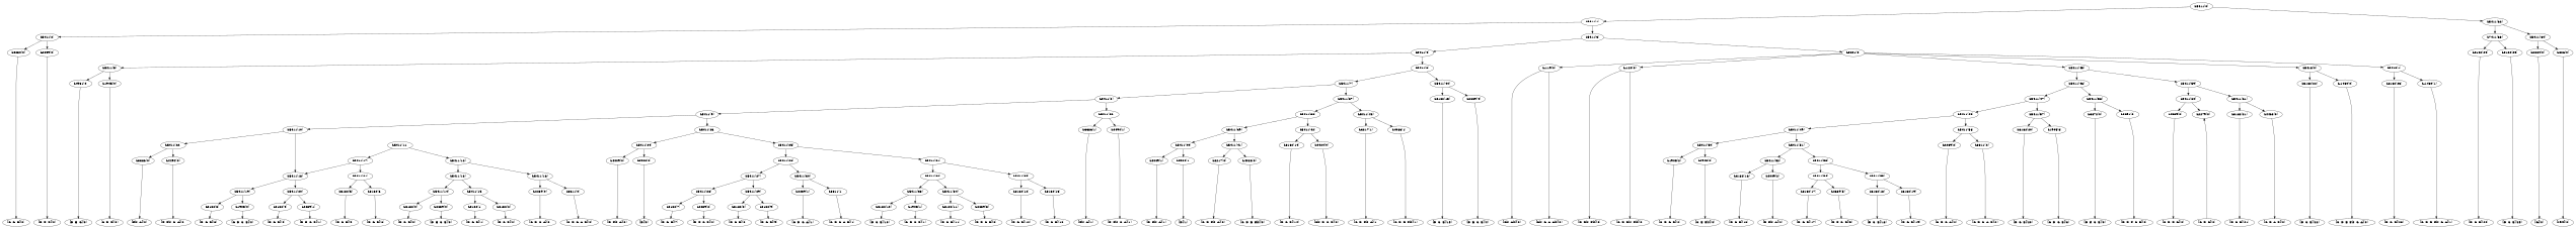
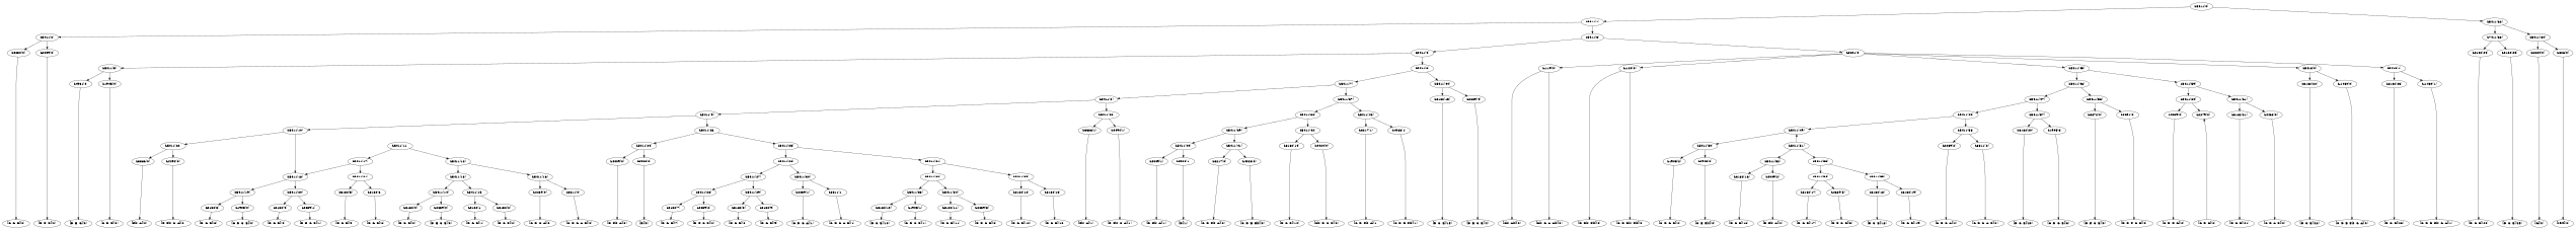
  digraph {
    "L5411(0)"
    "L5411(1)"
    "L5411(62)"
    "L5411(2)"
    "L5411(3)"
    n6 [label="L7411(63)"]
    "L5411(64)"
    "L4230(0)"
    "L2859(0)"
    "L5411(4)"
    "L5201(0)"
    "L3182(24)"
    "L3182(25)"
    "L2884(0)"
    "L826(0)"
    "L5411(5)"
    "L5411(6)"
    "L-119(0)"
    "L-120(0)"
    "L5411(45)"
    "L5418(0)"
    "L5418(1)"
    "L4931(0)"
    "L1945(0)"
    "L5411(7)"
    "L5411(44)"
    "L5411(46)"
    "L5411(59)"
    "L3182(22)"
    "L-1480(0)"
    "L3182(23)"
    "L-1480(1)"
    "L5411(8)"
    "L5411(37)"
    "L3182(15)"
    "L2639(4)"
    "L5411(47)"
    "L5411(58)"
    "L5411(60)"
    "L5411(61)"
    "L5411(9)"
    "L5411(36)"
    "L5411(38)"
    "L5411(43)"
    "L5411(48)"
    "L5411(57)"
    "L3872(0)"
    "L3691(0)"
    "L4339(0)"
    "L2279(0)"
    "L3182(21)"
    "L4463(0)"
    "L5411(10)"
    "L5411(23)"
    "L3386(1)"
    "L4494(1)"
    "L5411(39)"
    "L5411(42)"
    "L3217(1)"
    "L4086(1)"
    "L5411(49)"
    "L5411(56)"
    "L3182(20)"
    "L1905(3)"
    "L5411(11)"
    "L5411(22)"
    "L5411(24)"
    "L5411(25)"
    "L5411(40)"
    "L5411(41)"
    "L3182(14)"
    "L4424(0)"
    "L5411(50)"
    "L5411(51)"
    "L2239(2)"
    "L3311(2)"
    "L5411(12)"
    "L5411(17)"
    "L3386(0)"
    "L4494(0)"
    "L4009(0)"
    "L3538(0)"
    "L5411(26)"
    "L5411(31)"
    "L4009(1)"
    "L3538(1)"
    "L3217(0)"
    "L4086(0)"
    "L1905(2)"
    "L2948(0)"
    "L5411(52)"
    "L5411(53)"
    "L5411(13)"
    "L5411(16)"
    "L5411(18)"
    "L5411(21)"
    "L5411(27)"
    "L5411(30)"
    "L5411(32)"
    "L5411(35)"
    "L3182(16)"
    "L4009(2)"
    "L5411(54)"
    "L5411(55)"
    "L5411(14)"
    "L5411(15)"
    "L2239(0)"
    "L3311(0)"
    "L5411(19)"
    "L5411(20)"
    "L3182(5)"
    "L3182(6)"
    "L5411(28)"
    "L5411(29)"
    "L2239(1)"
    "L3311(1)"
    "L5411(33)"
    "L5411(34)"
    "L3182(12)"
    "L3182(13)"
    "L3182(17)"
    "L2639(5)"
    "L3182(18)"
    "L3182(19)"
    "L3182(0)"
    "L2639(0)"
    "L3182(1)"
    n128 [label="L3132(2)"]
    "L3182(3)"
    "L1905(0)"
    "L3182(4)"
    "L2639(1)"
    "L3182(7)"
    "L2639(2)"
    "L3182(8)"
    "L3182(9)"
    "L3182(10)"
    "L1905(1)"
    "L3182(11)"
    "L2639(3)"
    "[C  G  B](0)"
    "[D  E  B](0)"
    "[D  E  G](0)"
    "[C  D  B](0)"
    "[D  G  B](0)"
    "[D  E  G  B](0)"
    "[D  G  B](1)"
    "[D  G  B](2)"
    "[C  D  G  A](0)"
    "[C  D  G  A  B](0)"
    "[D  G  B](3)"
    "[C  D  G  B](0)"
    "[D  G  B](4)"
    "[D  E  G  B](1)"
    "[D  G  B](5)"
    "[D  G  B](6)"
    "[Fis  A](0)"
    "[E  Fis  G  A](0)"
    "[D  Fis  A](0)"
    "[D](0)"
    "[D  G  B](7)"
    "[D  E  G  B](2)"
    "[D  G  B](8)"
    "[D  G  B](9)"
    "[C  D  G  A](1)"
    "[C  D  G  A  B](1)"
    "[D  G  B](10)"
    "[C  D  G  B](1)"
    "[D  G  B](11)"
    "[D  E  G  B](3)"
    "[D  G  B](12)"
    "[D  G  B](13)"
    "[Fis  A](1)"
    "[E  Fis  G  A](1)"
    "[D  Fis  A](1)"
    "[D](1)"
    "[C  D  Fis  A](0)"
    "[C  D  E  Fis](0)"
    "[D  G  B](14)"
    "[Cis  D  G  B](0)"
    "[C  D  Fis  A](1)"
    "[C  D  E  Fis](1)"
    "[D  G  B](15)"
    "[D  E  G  B](4)"
    "[Cis  Ais](0)"
    "[Cis  G  A  Ais](0)"
    "[D  Dis  Fis](0)"
    "[C  D  Dis  Fis](0)"
    "[C  D  G  B](2)"
    "[C  E  Fis](0)"
    "[D  G  B](16)"
    "[D  Fis  A](2)"
    "[D  G  B](17)"
    "[D  E  G  B](5)"
    "[D  G  B](18)"
    "[D  G  B](19)"
    "[C  D  G  A](2)"
    "[C  D  G  A  B](2)"
    "[D  G  B](20)"
    "[C  D  G  B](3)"
    "[D  F  G  B](0)"
    "[D  E  F  G  B](0)"
    "[C  D  E  G](0)"
    "[C  E  G](0)"
    "[D  G  B](21)"
    "[C  D  A  B](0)"
    "[D  G  B](22)"
    "[C  D  E  Fis  G  A](0)"
    "[D  G  B](23)"
    "[C  D  E  Fis  G  A](1)"
    "[D  G  B](24)"
    "[D  G  B](25)"
    "[G](0)"
    "[rest](0)"
    subgraph sub_1 {
      rank=min
      "L5411(0)"
    }
    subgraph sub_2 {
      rank=same
      "L5411(1)"
      "L5411(62)"
    }
    subgraph sub_3 {
      rank=same
      "L5411(2)"
      "L5411(3)"
      n6
      "L5411(64)"
    }
    subgraph sub_4 {
      rank=same
      "L4230(0)"
      "L2859(0)"
      "L5411(4)"
      "L5201(0)"
      "L3182(24)"
      "L3182(25)"
      "L2884(0)"
      "L826(0)"
    }
    subgraph sub_5 {
      rank=same
      "L5411(5)"
      "L5411(6)"
      "L-119(0)"
      "L-120(0)"
      "L5411(45)"
      "L5418(0)"
      "L5418(1)"
    }
    subgraph sub_6 {
      rank=same
      "L4931(0)"
      "L1945(0)"
      "L5411(7)"
      "L5411(44)"
      "L5411(46)"
      "L5411(59)"
      "L3182(22)"
      "L-1480(0)"
      "L3182(23)"
      "L-1480(1)"
    }
    subgraph sub_7 {
      rank=same
      "L5411(8)"
      "L5411(37)"
      "L3182(15)"
      "L2639(4)"
      "L5411(47)"
      "L5411(58)"
      "L5411(60)"
      "L5411(61)"
    }
    subgraph sub_8 {
      rank=same
      "L5411(9)"
      "L5411(36)"
      "L5411(38)"
      "L5411(43)"
      "L5411(48)"
      "L5411(57)"
      "L3872(0)"
      "L3691(0)"
      "L4339(0)"
      "L2279(0)"
      "L3182(21)"
      "L4463(0)"
    }
    subgraph sub_9 {
      rank=same
      "L5411(10)"
      "L5411(23)"
      "L3386(1)"
      "L4494(1)"
      "L5411(39)"
      "L5411(42)"
      "L3217(1)"
      "L4086(1)"
      "L5411(49)"
      "L5411(56)"
      "L3182(20)"
      "L1905(3)"
    }
    subgraph sub_10 {
      rank=same
      "L5411(11)"
      "L5411(22)"
      "L5411(24)"
      "L5411(25)"
      "L5411(40)"
      "L5411(41)"
      "L3182(14)"
      "L4424(0)"
      "L5411(50)"
      "L5411(51)"
      "L2239(2)"
      "L3311(2)"
    }
    subgraph sub_11 {
      rank=same
      "L5411(12)"
      "L5411(17)"
      "L3386(0)"
      "L4494(0)"
      "L4009(0)"
      "L3538(0)"
      "L5411(26)"
      "L5411(31)"
      "L4009(1)"
      "L3538(1)"
      "L3217(0)"
      "L4086(0)"
      "L1905(2)"
      "L2948(0)"
      "L5411(52)"
      "L5411(53)"
    }
    subgraph sub_12 {
      rank=same
      "L5411(13)"
      "L5411(16)"
      "L5411(18)"
      "L5411(21)"
      "L5411(27)"
      "L5411(30)"
      "L5411(32)"
      "L5411(35)"
      "L3182(16)"
      "L4009(2)"
      "L5411(54)"
      "L5411(55)"
    }
    subgraph sub_13 {
      rank=same
      "L5411(14)"
      "L5411(15)"
      "L2239(0)"
      "L3311(0)"
      "L5411(19)"
      "L5411(20)"
      "L3182(5)"
      "L3182(6)"
      "L5411(28)"
      "L5411(29)"
      "L2239(1)"
      "L3311(1)"
      "L5411(33)"
      "L5411(34)"
      "L3182(12)"
      "L3182(13)"
      "L3182(17)"
      "L2639(5)"
      "L3182(18)"
      "L3182(19)"
    }
    subgraph sub_14 {
      rank=same
      "L3182(0)"
      "L2639(0)"
      "L3182(1)"
      n128
      "L3182(3)"
      "L1905(0)"
      "L3182(4)"
      "L2639(1)"
      "L3182(7)"
      "L2639(2)"
      "L3182(8)"
      "L3182(9)"
      "L3182(10)"
      "L1905(1)"
      "L3182(11)"
      "L2639(3)"
    }
    subgraph sub_15 {
      rank=max
      "[C  G  B](0)"
      "[D  E  B](0)"
      "[D  E  G](0)"
      "[C  D  B](0)"
      "[D  G  B](0)"
      "[D  E  G  B](0)"
      "[D  G  B](1)"
      "[D  G  B](2)"
      "[C  D  G  A](0)"
      "[C  D  G  A  B](0)"
      "[D  G  B](3)"
      "[C  D  G  B](0)"
      "[D  G  B](4)"
      "[D  E  G  B](1)"
      "[D  G  B](5)"
      "[D  G  B](6)"
      "[Fis  A](0)"
      "[E  Fis  G  A](0)"
      "[D  Fis  A](0)"
      "[D](0)"
      "[D  G  B](7)"
      "[D  E  G  B](2)"
      "[D  G  B](8)"
      "[D  G  B](9)"
      "[C  D  G  A](1)"
      "[C  D  G  A  B](1)"
      "[D  G  B](10)"
      "[C  D  G  B](1)"
      "[D  G  B](11)"
      "[D  E  G  B](3)"
      "[D  G  B](12)"
      "[D  G  B](13)"
      "[Fis  A](1)"
      "[E  Fis  G  A](1)"
      "[D  Fis  A](1)"
      "[D](1)"
      "[C  D  Fis  A](0)"
      "[C  D  E  Fis](0)"
      "[D  G  B](14)"
      "[Cis  D  G  B](0)"
      "[C  D  Fis  A](1)"
      "[C  D  E  Fis](1)"
      "[D  G  B](15)"
      "[D  E  G  B](4)"
      "[Cis  Ais](0)"
      "[Cis  G  A  Ais](0)"
      "[D  Dis  Fis](0)"
      "[C  D  Dis  Fis](0)"
      "[C  D  G  B](2)"
      "[C  E  Fis](0)"
      "[D  G  B](16)"
      "[D  Fis  A](2)"
      "[D  G  B](17)"
      "[D  E  G  B](5)"
      "[D  G  B](18)"
      "[D  G  B](19)"
      "[C  D  G  A](2)"
      "[C  D  G  A  B](2)"
      "[D  G  B](20)"
      "[C  D  G  B](3)"
      "[D  F  G  B](0)"
      "[D  E  F  G  B](0)"
      "[C  D  E  G](0)"
      "[C  E  G](0)"
      "[D  G  B](21)"
      "[C  D  A  B](0)"
      "[D  G  B](22)"
      "[C  D  E  Fis  G  A](0)"
      "[D  G  B](23)"
      "[C  D  E  Fis  G  A](1)"
      "[D  G  B](24)"
      "[D  G  B](25)"
      "[G](0)"
      "[rest](0)"
    }
    "L5411(0)" -> "L5411(1)"
    "L5411(0)" -> "L5411(62)"
    "L5411(1)" -> "L5411(2)"
    "L5411(1)" -> "L5411(3)"
    "L5411(62)" -> n6
    "L5411(62)" -> "L5411(64)"
    "L5411(2)" -> "L4230(0)"
    "L5411(2)" -> "L2859(0)"
    "L5411(3)" -> "L5411(4)"
    "L5411(3)" -> "L5201(0)"
    n6 -> "L3182(24)"
    n6 -> "L3182(25)"
    "L5411(64)" -> "L2884(0)"
    "L5411(64)" -> "L826(0)"
    "L4230(0)" -> "[C  G  B](0)"
    "L2859(0)" -> "[D  E  B](0)"
    "L5411(4)" -> "L5411(5)"
    "L5411(4)" -> "L5411(6)"
    "L5201(0)" -> "L-119(0)"
    "L5201(0)" -> "L-120(0)"
    "L5201(0)" -> "L5411(45)"
    "L5201(0)" -> "L5418(0)"
    "L5201(0)" -> "L5418(1)"
    "L3182(24)" -> "[D  G  B](24)"
    "L3182(25)" -> "[D  G  B](25)"
    "L2884(0)" -> "[G](0)"
    "L826(0)" -> "[rest](0)"
    "L5411(5)" -> "L4931(0)"
    "L5411(5)" -> "L1945(0)"
    "L5411(6)" -> "L5411(7)"
    "L5411(6)" -> "L5411(44)"
    "L-119(0)" -> "[Cis  Ais](0)"
    "L-119(0)" -> "[Cis  G  A  Ais](0)"
    "L-120(0)" -> "[D  Dis  Fis](0)"
    "L-120(0)" -> "[C  D  Dis  Fis](0)"
    "L5411(45)" -> "L5411(46)"
    "L5411(45)" -> "L5411(59)"
    "L5418(0)" -> "L3182(22)"
    "L5418(0)" -> "L-1480(0)"
    "L5418(1)" -> "L3182(23)"
    "L5418(1)" -> "L-1480(1)"
    "L4931(0)" -> "[D  E  G](0)"
    "L1945(0)" -> "[C  D  B](0)"
    "L5411(7)" -> "L5411(8)"
    "L5411(7)" -> "L5411(37)"
    "L5411(44)" -> "L3182(15)"
    "L5411(44)" -> "L2639(4)"
    "L5411(46)" -> "L5411(47)"
    "L5411(46)" -> "L5411(58)"
    "L5411(59)" -> "L5411(60)"
    "L5411(59)" -> "L5411(61)"
    "L3182(22)" -> "[D  G  B](22)"
    "L-1480(0)" -> "[C  D  E  Fis  G  A](0)"
    "L3182(23)" -> "[D  G  B](23)"
    "L-1480(1)" -> "[C  D  E  Fis  G  A](1)"
    "L5411(8)" -> "L5411(9)"
    "L5411(8)" -> "L5411(36)"
    "L5411(37)" -> "L5411(38)"
    "L5411(37)" -> "L5411(43)"
    "L3182(15)" -> "[D  G  B](15)"
    "L2639(4)" -> "[D  E  G  B](4)"
    "L5411(47)" -> "L5411(48)"
    "L5411(47)" -> "L5411(57)"
    "L5411(58)" -> "L3872(0)"
    "L5411(58)" -> "L3691(0)"
    "L5411(60)" -> "L4339(0)"
    "L5411(60)" -> "L2279(0)"
    "L5411(61)" -> "L3182(21)"
    "L5411(61)" -> "L4463(0)"
    "L5411(9)" -> "L5411(10)"
    "L5411(9)" -> "L5411(23)"
    "L5411(36)" -> "L3386(1)"
    "L5411(36)" -> "L4494(1)"
    "L5411(38)" -> "L5411(39)"
    "L5411(38)" -> "L5411(42)"
    "L5411(43)" -> "L3217(1)"
    "L5411(43)" -> "L4086(1)"
    "L5411(48)" -> "L5411(49)"
    "L5411(48)" -> "L5411(56)"
    "L5411(57)" -> "L3182(20)"
    "L5411(57)" -> "L1905(3)"
    "L3872(0)" -> "[D  F  G  B](0)"
    "L3691(0)" -> "[D  E  F  G  B](0)"
    "L4339(0)" -> "[C  D  E  G](0)"
    "L3182(21)" -> "[D  G  B](21)"
    "L4463(0)" -> "[C  D  A  B](0)"
    "L5411(10)" -> "L5411(22)"
    "L5411(10)" -> "L5411(18)"
    "L5411(23)" -> "L5411(24)"
    "L5411(23)" -> "L5411(25)"
    "L3386(1)" -> "[Fis  A](1)"
    "L4494(1)" -> "[E  Fis  G  A](1)"
    "L5411(39)" -> "L5411(40)"
    "L5411(39)" -> "L5411(41)"
    "L5411(42)" -> "L3182(14)"
    "L5411(42)" -> "L4424(0)"
    "L3217(1)" -> "[C  D  Fis  A](1)"
    "L4086(1)" -> "[C  D  E  Fis](1)"
    "L5411(49)" -> "L5411(50)"
-   "L5411(49)" -> "L5411(51)"
+   "L5411(51)" -> "L5411(49)"
    "L5411(56)" -> "L2239(2)"
    "L5411(56)" -> "L3311(2)"
    "L3182(20)" -> "[D  G  B](20)"
    "L1905(3)" -> "[C  D  G  B](3)"
    "L5411(11)" -> "L5411(12)"
    "L5411(11)" -> "L5411(17)"
    "L5411(22)" -> "L3386(0)"
    "L5411(22)" -> "L4494(0)"
    "L5411(24)" -> "L4009(0)"
    "L5411(24)" -> "L3538(0)"
    "L5411(25)" -> "L5411(26)"
    "L5411(25)" -> "L5411(31)"
    "L5411(40)" -> "L4009(1)"
    "L5411(40)" -> "L3538(1)"
    "L5411(41)" -> "L3217(0)"
    "L5411(41)" -> "L4086(0)"
    "L3182(14)" -> "[D  G  B](14)"
    "L4424(0)" -> "[Cis  D  G  B](0)"
    "L5411(50)" -> "L1905(2)"
    "L5411(50)" -> "L2948(0)"
    "L5411(51)" -> "L5411(52)"
    "L5411(51)" -> "L5411(53)"
    "L2239(2)" -> "[C  D  G  A](2)"
    "L3311(2)" -> "[C  D  G  A  B](2)"
    "L5411(12)" -> "L5411(13)"
    "L5411(12)" -> "L5411(16)"
    "L5411(17)" -> "L5411(18)"
    "L5411(17)" -> "L5411(21)"
    "L3386(0)" -> "[Fis  A](0)"
    "L4494(0)" -> "[E  Fis  G  A](0)"
    "L4009(0)" -> "[D  Fis  A](0)"
    "L3538(0)" -> "[D](0)"
    "L5411(26)" -> "L5411(27)"
    "L5411(26)" -> "L5411(30)"
    "L5411(31)" -> "L5411(32)"
    "L5411(31)" -> "L5411(35)"
    "L4009(1)" -> "[D  Fis  A](1)"
    "L3538(1)" -> "[D](1)"
    "L3217(0)" -> "[C  D  Fis  A](0)"
    "L4086(0)" -> "[C  D  E  Fis](0)"
    "L1905(2)" -> "[C  D  G  B](2)"
    "L2948(0)" -> "[C  E  Fis](0)"
    "L5411(52)" -> "L3182(16)"
    "L5411(52)" -> "L4009(2)"
    "L5411(53)" -> "L5411(54)"
    "L5411(53)" -> "L5411(55)"
    "L5411(13)" -> "L5411(14)"
    "L5411(13)" -> "L5411(15)"
    "L5411(16)" -> "L2239(0)"
    "L5411(16)" -> "L3311(0)"
    "L5411(18)" -> "L5411(19)"
    "L5411(18)" -> "L5411(20)"
    "L5411(21)" -> "L3182(5)"
    "L5411(21)" -> "L3182(6)"
    "L5411(27)" -> "L5411(28)"
    "L5411(27)" -> "L5411(29)"
    "L5411(30)" -> "L2239(1)"
    "L5411(30)" -> "L3311(1)"
    "L5411(32)" -> "L5411(33)"
    "L5411(32)" -> "L5411(34)"
    "L5411(35)" -> "L3182(12)"
    "L5411(35)" -> "L3182(13)"
    "L3182(16)" -> "[D  G  B](16)"
    "L4009(2)" -> "[D  Fis  A](2)"
    "L5411(54)" -> "L3182(17)"
    "L5411(54)" -> "L2639(5)"
    "L5411(55)" -> "L3182(18)"
    "L5411(55)" -> "L3182(19)"
    "L5411(14)" -> "L3182(0)"
    "L5411(14)" -> "L2639(0)"
    "L5411(15)" -> "L3182(1)"
    "L5411(15)" -> n128
    "L2239(0)" -> "[C  D  G  A](0)"
    "L3311(0)" -> "[C  D  G  A  B](0)"
    "L5411(19)" -> "L3182(3)"
    "L5411(19)" -> "L1905(0)"
    "L5411(20)" -> "L3182(4)"
    "L5411(20)" -> "L2639(1)"
    "L3182(5)" -> "[D  G  B](5)"
    "L3182(6)" -> "[D  G  B](6)"
    "L5411(28)" -> "L3182(7)"
    "L5411(28)" -> "L2639(2)"
    "L5411(29)" -> "L3182(8)"
    "L5411(29)" -> "L3182(9)"
    "L2239(1)" -> "[C  D  G  A](1)"
    "L3311(1)" -> "[C  D  G  A  B](1)"
    "L5411(33)" -> "L3182(10)"
    "L5411(33)" -> "L1905(1)"
    "L5411(34)" -> "L3182(11)"
    "L5411(34)" -> "L2639(3)"
    "L3182(12)" -> "[D  G  B](12)"
    "L3182(13)" -> "[D  G  B](13)"
    "L3182(17)" -> "[D  G  B](17)"
    "L2639(5)" -> "[D  E  G  B](5)"
    "L3182(18)" -> "[D  G  B](18)"
    "L3182(19)" -> "[D  G  B](19)"
    "L3182(0)" -> "[D  G  B](0)"
    "L2639(0)" -> "[D  E  G  B](0)"
    "L3182(1)" -> "[D  G  B](1)"
    n128 -> "[D  G  B](2)"
    "L3182(3)" -> "[D  G  B](3)"
    "L1905(0)" -> "[C  D  G  B](0)"
    "L3182(4)" -> "[D  G  B](4)"
    "L2639(1)" -> "[D  E  G  B](1)"
    "L3182(7)" -> "[D  G  B](7)"
    "L2639(2)" -> "[D  E  G  B](2)"
    "L3182(8)" -> "[D  G  B](8)"
    "L3182(9)" -> "[D  G  B](9)"
    "L3182(10)" -> "[D  G  B](10)"
    "L1905(1)" -> "[C  D  G  B](1)"
    "L3182(11)" -> "[D  G  B](11)"
    "L2639(3)" -> "[D  E  G  B](3)"
    "[C  E  G](0)" -> "L2279(0)"
  }
